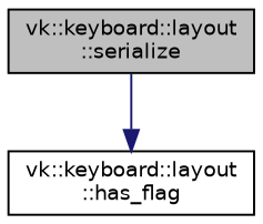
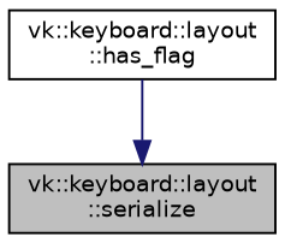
  digraph {
    rankdir=TB
    node [color=black fontname=Helvetica fontsize=10 shape=record style=filled]
    n1 [fillcolor=grey75 fontcolor=black height=0.2 label="vk::keyboard::layout\l::serialize" width=0.4]
    n2 [fillcolor=white height=0.2 label="vk::keyboard::layout\l::has_flag" width=0.4]
-   n1 -> n2 [color=midnightblue fontname=Helvetica fontsize=10 labelfontname=Helvetica labelfontsize=10 style=solid]
+   n2 -> n1 [color=midnightblue fontname=Helvetica fontsize=10 labelfontname=Helvetica labelfontsize=10 style=solid]
  }
